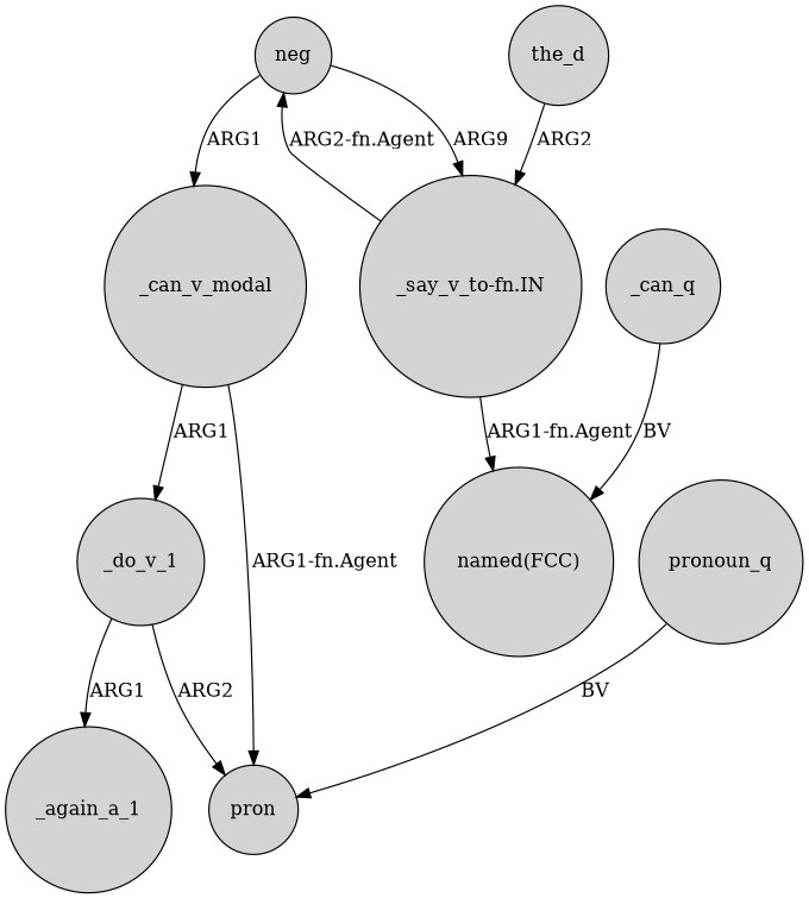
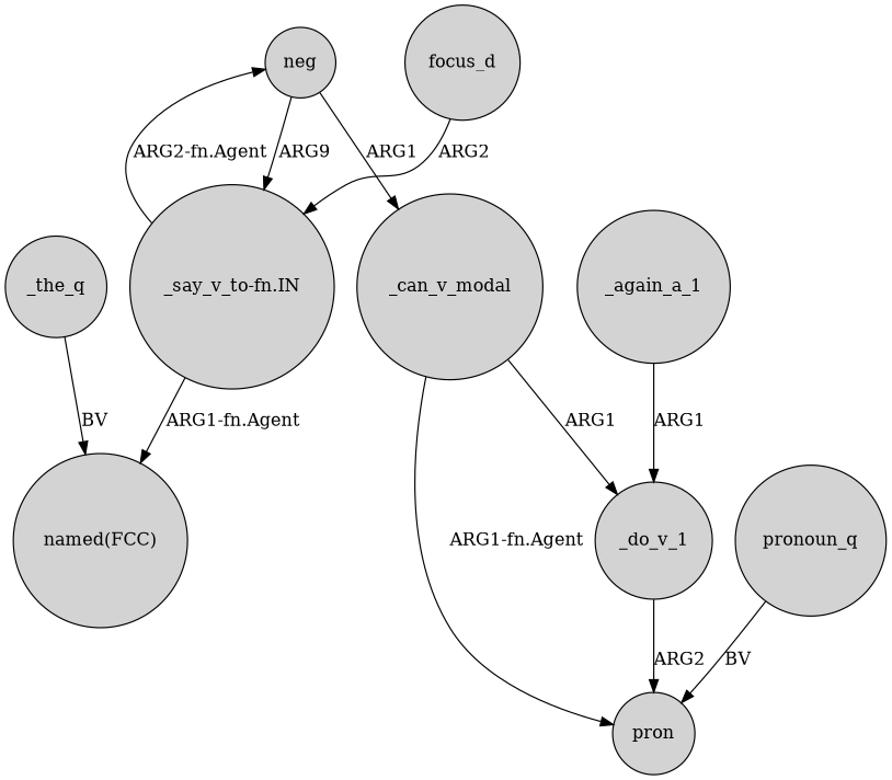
  digraph {
    node [shape=circle style=filled]
    neg
    "_say_v_to-fn.IN"
    _can_v_modal
    "named(FCC)"
    pron
    _do_v_1
-   focus_d [label=the_d]
+   focus_d
    _again_a_1
-   _the_q [label=_can_q]
+   _the_q
    pronoun_q
    neg -> "_say_v_to-fn.IN" [label=ARG9]
    neg -> _can_v_modal [label=ARG1]
    "_say_v_to-fn.IN" -> neg [label="ARG2-fn.Agent"]
    "_say_v_to-fn.IN" -> "named(FCC)" [label="ARG1-fn.Agent"]
    _can_v_modal -> pron [label="ARG1-fn.Agent"]
    _can_v_modal -> _do_v_1 [label=ARG1]
    _do_v_1 -> pron [label=ARG2]
    focus_d -> "_say_v_to-fn.IN" [label=ARG2]
-   _do_v_1 -> _again_a_1 [label=ARG1]
+   _again_a_1 -> _do_v_1 [label=ARG1]
    _the_q -> "named(FCC)" [label=BV]
    pronoun_q -> pron [label=BV]
  }
